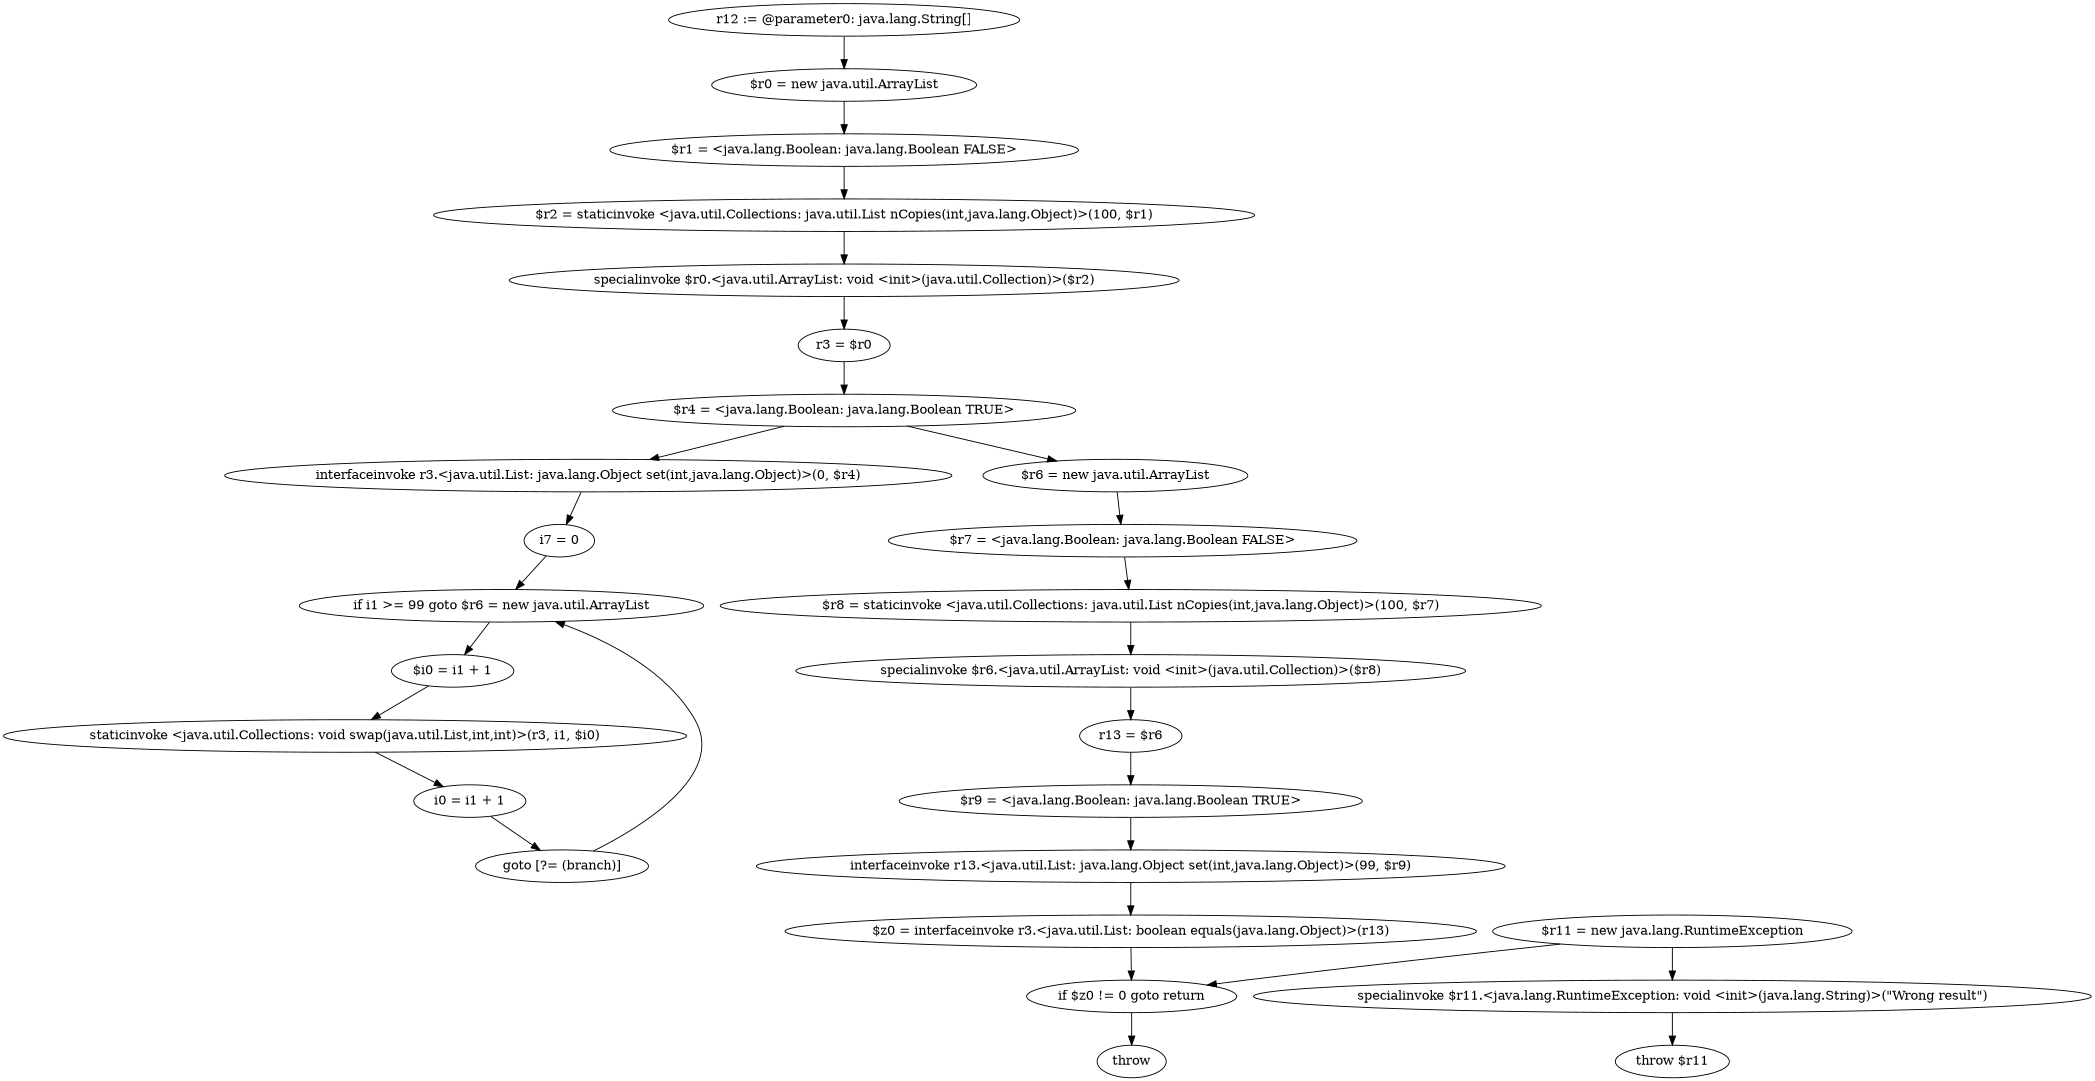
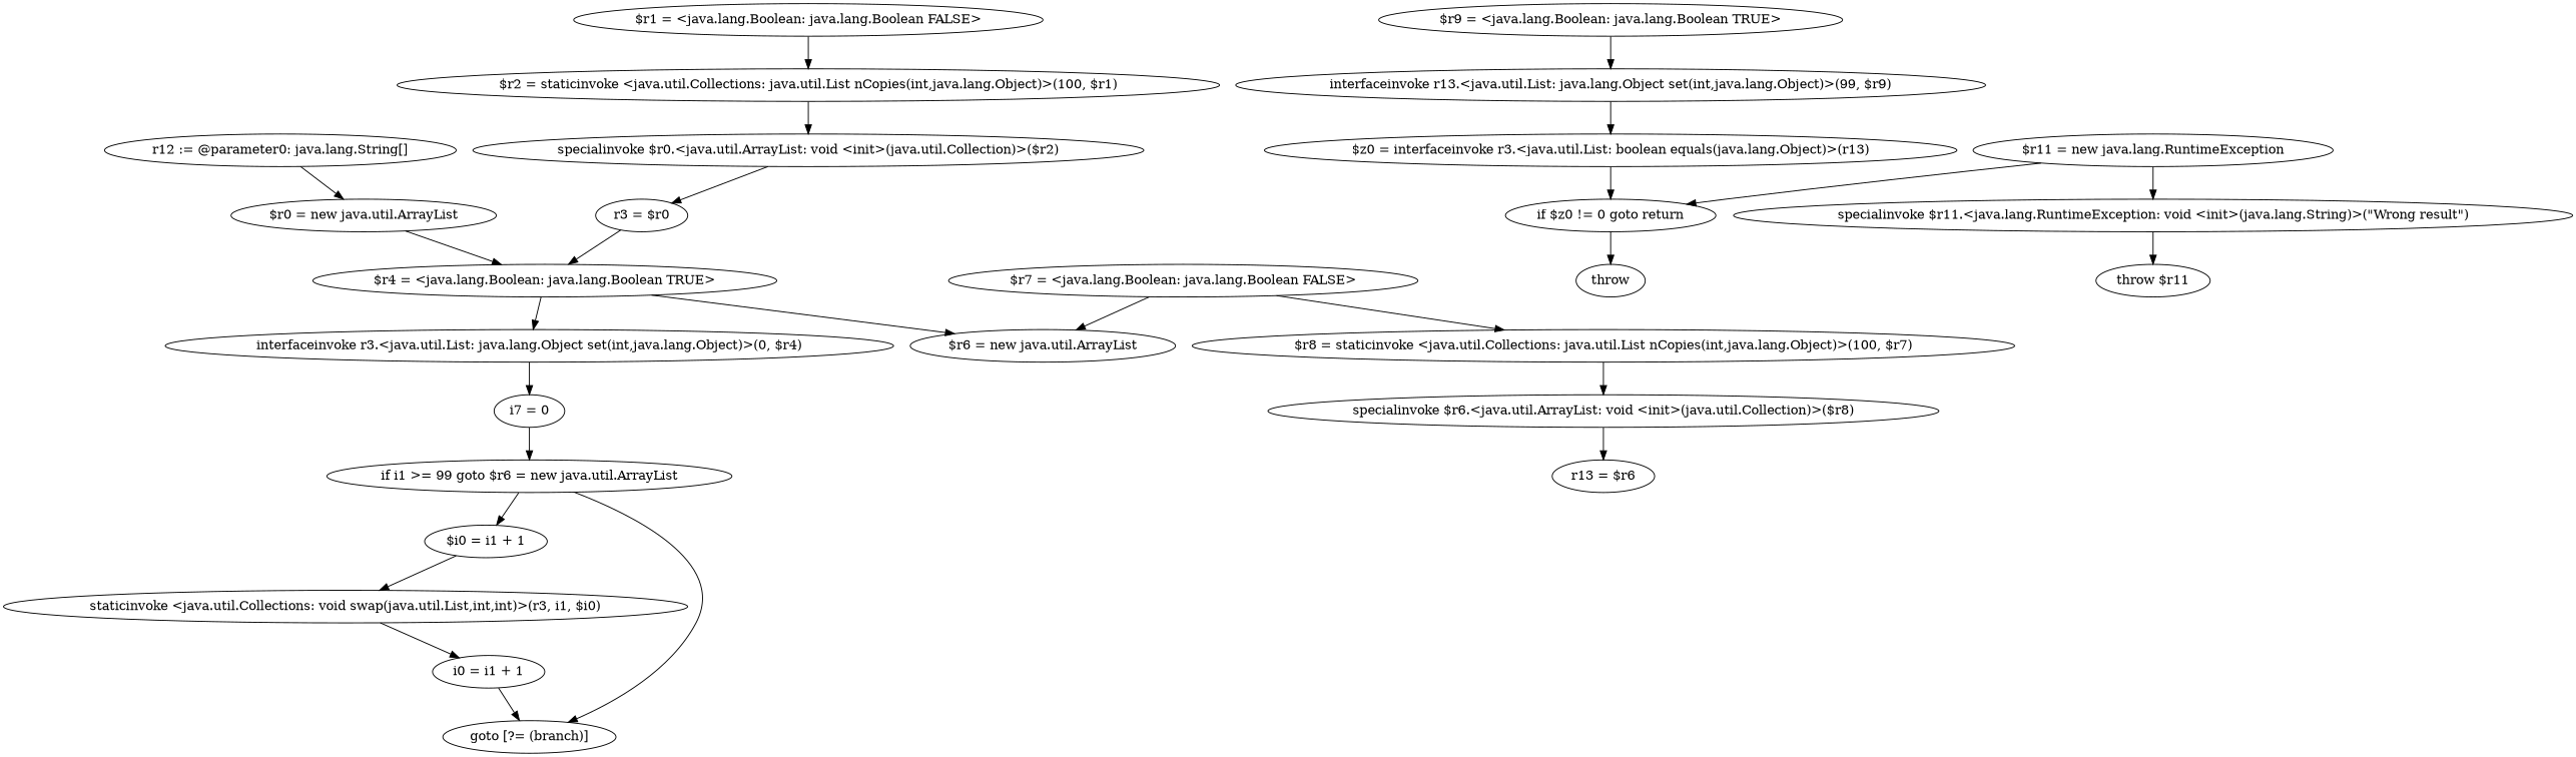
  digraph {
    "r12 := @parameter0: java.lang.String[]"
    "$r0 = new java.util.ArrayList"
    "$r1 = <java.lang.Boolean: java.lang.Boolean FALSE>"
    "$r2 = staticinvoke <java.util.Collections: java.util.List nCopies(int,java.lang.Object)>(100, $r1)"
    "specialinvoke $r0.<java.util.ArrayList: void <init>(java.util.Collection)>($r2)"
    "r3 = $r0"
    "$r4 = <java.lang.Boolean: java.lang.Boolean TRUE>"
    "interfaceinvoke r3.<java.util.List: java.lang.Object set(int,java.lang.Object)>(0, $r4)"
    "$r6 = new java.util.ArrayList"
    n10 [label="i7 = 0"]
    "if i1 >= 99 goto $r6 = new java.util.ArrayList"
    "$i0 = i1 + 1"
    "staticinvoke <java.util.Collections: void swap(java.util.List,int,int)>(r3, i1, $i0)"
    "$r7 = <java.lang.Boolean: java.lang.Boolean FALSE>"
    n15 [label="i0 = i1 + 1"]
    "goto [?= (branch)]"
    "$r8 = staticinvoke <java.util.Collections: java.util.List nCopies(int,java.lang.Object)>(100, $r7)"
    "specialinvoke $r6.<java.util.ArrayList: void <init>(java.util.Collection)>($r8)"
    "r13 = $r6"
    "$r9 = <java.lang.Boolean: java.lang.Boolean TRUE>"
    "interfaceinvoke r13.<java.util.List: java.lang.Object set(int,java.lang.Object)>(99, $r9)"
    "$z0 = interfaceinvoke r3.<java.util.List: boolean equals(java.lang.Object)>(r13)"
    "if $z0 != 0 goto return"
    n24 [label=throw]
    "$r11 = new java.lang.RuntimeException"
    "specialinvoke $r11.<java.lang.RuntimeException: void <init>(java.lang.String)>(\"Wrong result\")"
    "throw $r11"
    "r12 := @parameter0: java.lang.String[]" -> "$r0 = new java.util.ArrayList"
-   "$r0 = new java.util.ArrayList" -> "$r1 = <java.lang.Boolean: java.lang.Boolean FALSE>"
+   "$r0 = new java.util.ArrayList" -> "$r4 = <java.lang.Boolean: java.lang.Boolean TRUE>"
    "$r1 = <java.lang.Boolean: java.lang.Boolean FALSE>" -> "$r2 = staticinvoke <java.util.Collections: java.util.List nCopies(int,java.lang.Object)>(100, $r1)"
    "$r2 = staticinvoke <java.util.Collections: java.util.List nCopies(int,java.lang.Object)>(100, $r1)" -> "specialinvoke $r0.<java.util.ArrayList: void <init>(java.util.Collection)>($r2)"
    "specialinvoke $r0.<java.util.ArrayList: void <init>(java.util.Collection)>($r2)" -> "r3 = $r0"
    "r3 = $r0" -> "$r4 = <java.lang.Boolean: java.lang.Boolean TRUE>"
    "$r4 = <java.lang.Boolean: java.lang.Boolean TRUE>" -> "interfaceinvoke r3.<java.util.List: java.lang.Object set(int,java.lang.Object)>(0, $r4)"
    "$r4 = <java.lang.Boolean: java.lang.Boolean TRUE>" -> "$r6 = new java.util.ArrayList"
    "interfaceinvoke r3.<java.util.List: java.lang.Object set(int,java.lang.Object)>(0, $r4)" -> n10
-   "$r6 = new java.util.ArrayList" -> "$r7 = <java.lang.Boolean: java.lang.Boolean FALSE>"
+   "$r7 = <java.lang.Boolean: java.lang.Boolean FALSE>" -> "$r6 = new java.util.ArrayList"
    n10 -> "if i1 >= 99 goto $r6 = new java.util.ArrayList"
    "if i1 >= 99 goto $r6 = new java.util.ArrayList" -> "$i0 = i1 + 1"
    "$i0 = i1 + 1" -> "staticinvoke <java.util.Collections: void swap(java.util.List,int,int)>(r3, i1, $i0)"
    "staticinvoke <java.util.Collections: void swap(java.util.List,int,int)>(r3, i1, $i0)" -> n15
    "$r7 = <java.lang.Boolean: java.lang.Boolean FALSE>" -> "$r8 = staticinvoke <java.util.Collections: java.util.List nCopies(int,java.lang.Object)>(100, $r7)"
    n15 -> "goto [?= (branch)]"
-   "goto [?= (branch)]" -> "if i1 >= 99 goto $r6 = new java.util.ArrayList"
+   "if i1 >= 99 goto $r6 = new java.util.ArrayList" -> "goto [?= (branch)]"
    "$r8 = staticinvoke <java.util.Collections: java.util.List nCopies(int,java.lang.Object)>(100, $r7)" -> "specialinvoke $r6.<java.util.ArrayList: void <init>(java.util.Collection)>($r8)"
    "specialinvoke $r6.<java.util.ArrayList: void <init>(java.util.Collection)>($r8)" -> "r13 = $r6"
-   "r13 = $r6" -> "$r9 = <java.lang.Boolean: java.lang.Boolean TRUE>"
    "$r9 = <java.lang.Boolean: java.lang.Boolean TRUE>" -> "interfaceinvoke r13.<java.util.List: java.lang.Object set(int,java.lang.Object)>(99, $r9)"
    "interfaceinvoke r13.<java.util.List: java.lang.Object set(int,java.lang.Object)>(99, $r9)" -> "$z0 = interfaceinvoke r3.<java.util.List: boolean equals(java.lang.Object)>(r13)"
    "$z0 = interfaceinvoke r3.<java.util.List: boolean equals(java.lang.Object)>(r13)" -> "if $z0 != 0 goto return"
    "if $z0 != 0 goto return" -> n24
    "$r11 = new java.lang.RuntimeException" -> "if $z0 != 0 goto return"
    "$r11 = new java.lang.RuntimeException" -> "specialinvoke $r11.<java.lang.RuntimeException: void <init>(java.lang.String)>(\"Wrong result\")"
    "specialinvoke $r11.<java.lang.RuntimeException: void <init>(java.lang.String)>(\"Wrong result\")" -> "throw $r11"
  }
